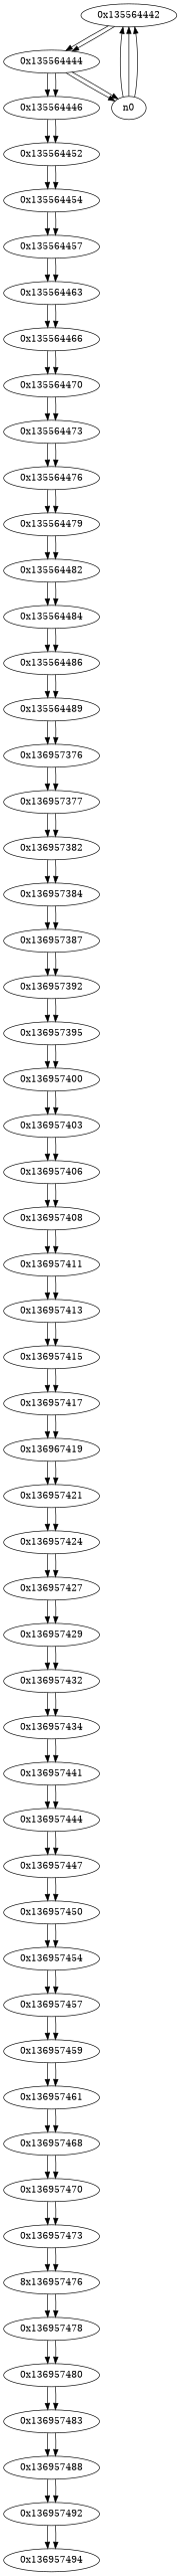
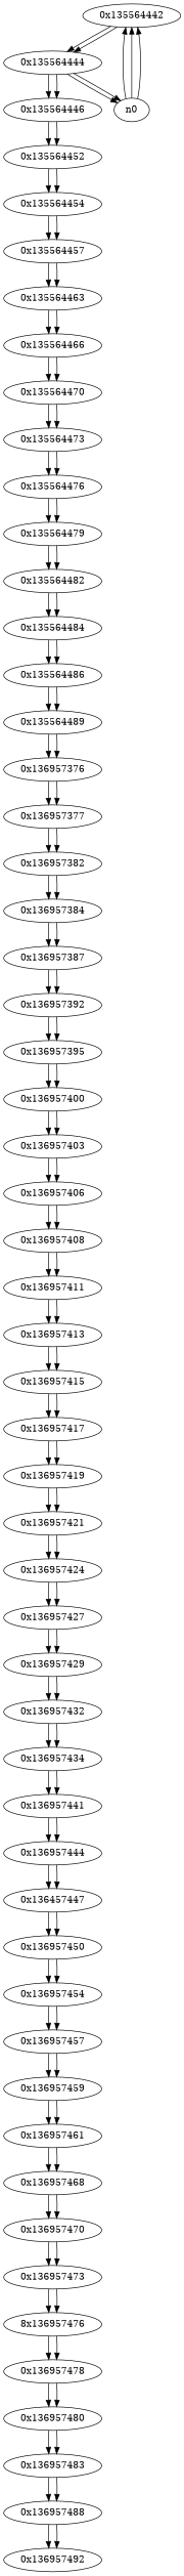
  digraph {
    n1 [label="0x135564442"]
    n2 [label="0x135564444"]
    n3 [label="0x135564446"]
    n0
    n4 [label="0x135564452"]
    n5 [label="0x135564454"]
    n6 [label="0x135564457"]
    n7 [label="0x135564463"]
    n8 [label="0x135564466"]
    n9 [label="0x135564470"]
    n10 [label="0x135564473"]
    n11 [label="0x135564476"]
    n12 [label="0x135564479"]
    n13 [label="0x135564482"]
    n14 [label="0x135564484"]
    n15 [label="0x135564486"]
    n16 [label="0x135564489"]
    n17 [label="0x136957376"]
    n18 [label="0x136957377"]
    n19 [label="0x136957382"]
    n20 [label="0x136957384"]
    n21 [label="0x136957387"]
    n22 [label="0x136957392"]
    n23 [label="0x136957395"]
    n24 [label="0x136957400"]
    n25 [label="0x136957403"]
    n26 [label="0x136957406"]
    n27 [label="0x136957408"]
    n28 [label="0x136957411"]
    n29 [label="0x136957413"]
    n30 [label="0x136957415"]
    n31 [label="0x136957417"]
-   n32 [label="0x136967419"]
+   n32 [label="0x136957419"]
    n33 [label="0x136957421"]
    n34 [label="0x136957424"]
    n35 [label="0x136957427"]
    n36 [label="0x136957429"]
    n37 [label="0x136957432"]
    n38 [label="0x136957434"]
    n39 [label="0x136957441"]
    n40 [label="0x136957444"]
-   n41 [label="0x136957447"]
+   n41 [label="0x136457447"]
    n42 [label="0x136957450"]
    n43 [label="0x136957454"]
    n44 [label="0x136957457"]
    n45 [label="0x136957459"]
    n46 [label="0x136957461"]
    n47 [label="0x136957468"]
    n48 [label="0x136957470"]
    n49 [label="0x136957473"]
    n50 [label="8x136957476"]
    n51 [label="0x136957478"]
    n52 [label="0x136957480"]
    n53 [label="0x136957483"]
    n54 [label="0x136957488"]
    n55 [label="0x136957492"]
-   n56 [label="0x136957494"]
    n1 -> n2
    n1 -> n2
    n2 -> n3
    n2 -> n3
    n2 -> n0
    n2 -> n0
    n3 -> n4
    n3 -> n4
    n0 -> n1
    n0 -> n1
    n0 -> n1
    n4 -> n5
    n4 -> n5
    n5 -> n6
    n5 -> n6
    n6 -> n7
    n6 -> n7
    n7 -> n8
    n7 -> n8
    n8 -> n9
    n8 -> n9
    n9 -> n10
    n9 -> n10
    n10 -> n11
    n10 -> n11
    n11 -> n12
    n11 -> n12
    n12 -> n13
    n12 -> n13
    n13 -> n14
    n13 -> n14
    n14 -> n15
    n14 -> n15
    n15 -> n16
    n15 -> n16
    n16 -> n17
    n16 -> n17
    n17 -> n18
    n17 -> n18
    n18 -> n19
    n18 -> n19
    n19 -> n20
    n19 -> n20
    n20 -> n21
    n20 -> n21
    n21 -> n22
    n21 -> n22
    n22 -> n23
    n22 -> n23
    n23 -> n24
    n23 -> n24
    n24 -> n25
    n24 -> n25
    n25 -> n26
    n25 -> n26
    n26 -> n27
    n26 -> n27
    n27 -> n28
    n27 -> n28
    n28 -> n29
    n28 -> n29
    n29 -> n30
    n29 -> n30
    n30 -> n31
    n30 -> n31
    n31 -> n32
    n31 -> n32
    n32 -> n33
    n32 -> n33
    n33 -> n34
    n33 -> n34
    n34 -> n35
    n34 -> n35
    n35 -> n36
    n35 -> n36
    n36 -> n37
    n36 -> n37
    n37 -> n38
    n37 -> n38
    n38 -> n39
    n38 -> n39
    n39 -> n40
    n39 -> n40
    n40 -> n41
    n40 -> n41
    n41 -> n42
    n41 -> n42
    n42 -> n43
    n42 -> n43
    n43 -> n44
    n43 -> n44
    n44 -> n45
    n44 -> n45
    n45 -> n46
    n45 -> n46
    n46 -> n47
    n46 -> n47
    n47 -> n48
    n47 -> n48
    n48 -> n49
    n48 -> n49
    n49 -> n50
    n49 -> n50
    n50 -> n51
    n50 -> n51
    n51 -> n52
    n51 -> n52
    n52 -> n53
    n52 -> n53
    n53 -> n54
    n53 -> n54
    n54 -> n55
    n54 -> n55
-   n55 -> n56
-   n55 -> n56
  }
